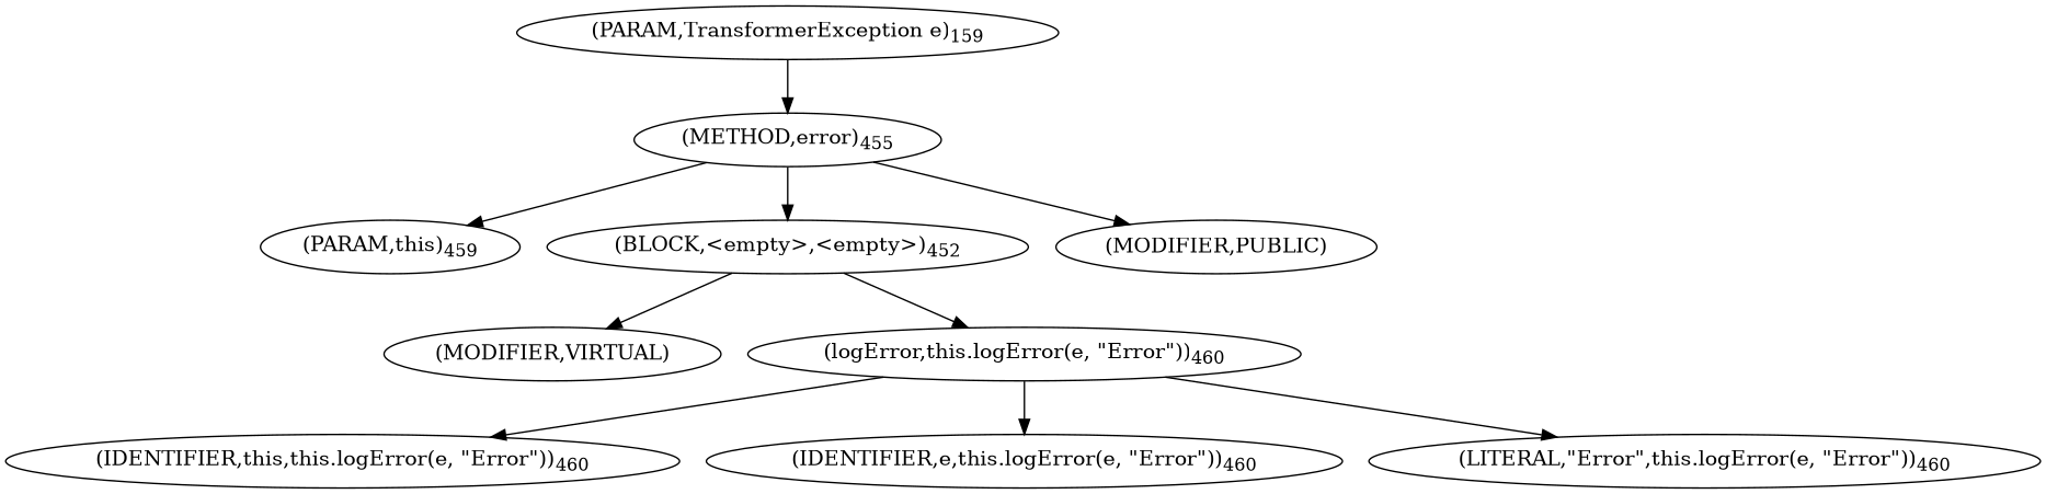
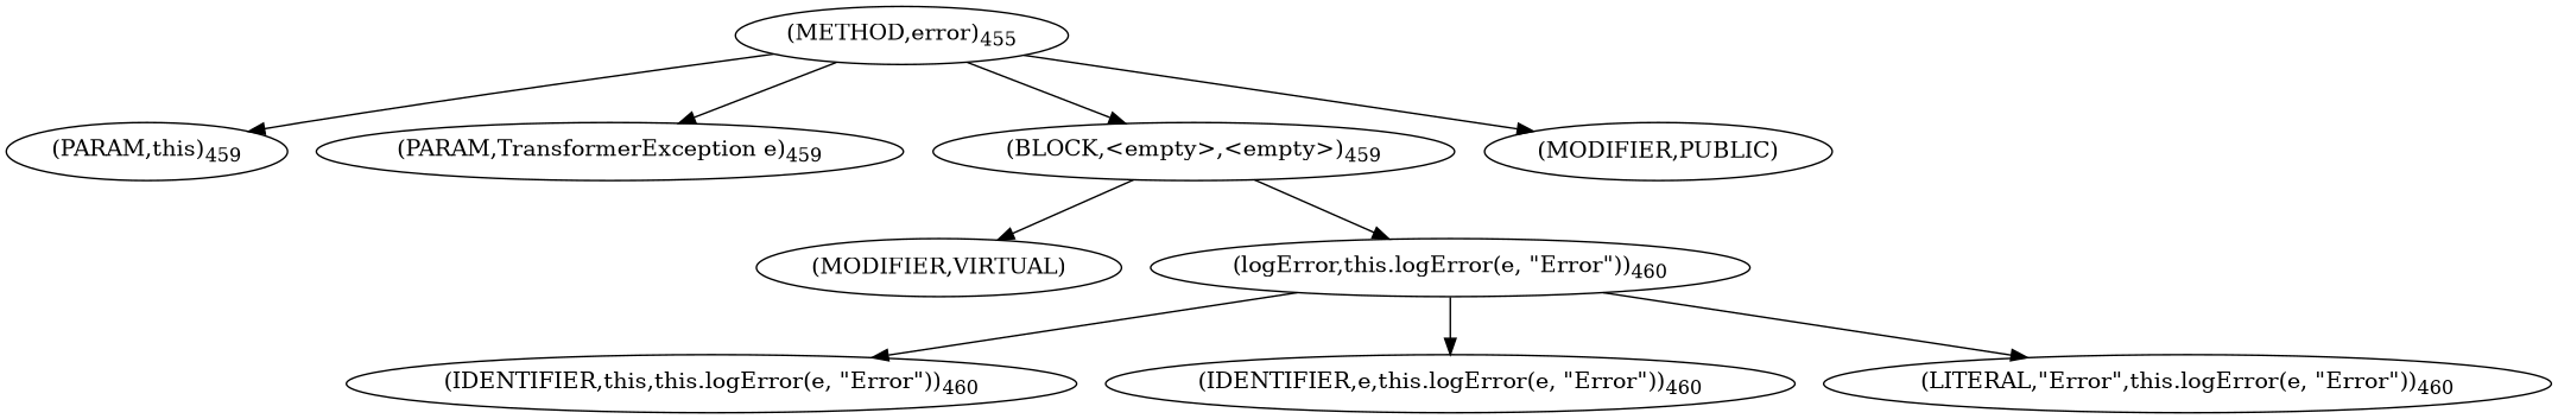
  digraph {
    n1 [label=<(METHOD,error)<SUB>455</SUB>>]
    n2 [label=<(PARAM,this)<SUB>459</SUB>>]
-   n3 [label=<(PARAM,TransformerException e)<SUB>159</SUB>>]
-   n4 [label=<(BLOCK,&lt;empty&gt;,&lt;empty&gt;)<SUB>452</SUB>>]
+   n3 [label=<(PARAM,TransformerException e)<SUB>459</SUB>>]
+   n4 [label=<(BLOCK,&lt;empty&gt;,&lt;empty&gt;)<SUB>459</SUB>>]
    n5 [label=<(MODIFIER,PUBLIC)>]
    n6 [label=<(MODIFIER,VIRTUAL)>]
    n7 [label=<(logError,this.logError(e, &quot;Error&quot;))<SUB>460</SUB>>]
    n8 [label=<(IDENTIFIER,this,this.logError(e, &quot;Error&quot;))<SUB>460</SUB>>]
    n9 [label=<(IDENTIFIER,e,this.logError(e, &quot;Error&quot;))<SUB>460</SUB>>]
    n10 [label=<(LITERAL,&quot;Error&quot;,this.logError(e, &quot;Error&quot;))<SUB>460</SUB>>]
    n1 -> n2
-   n3 -> n1
+   n1 -> n3
    n1 -> n4
    n1 -> n5
    n4 -> n6
    n4 -> n7
    n7 -> n8
    n7 -> n9
    n7 -> n10
  }
